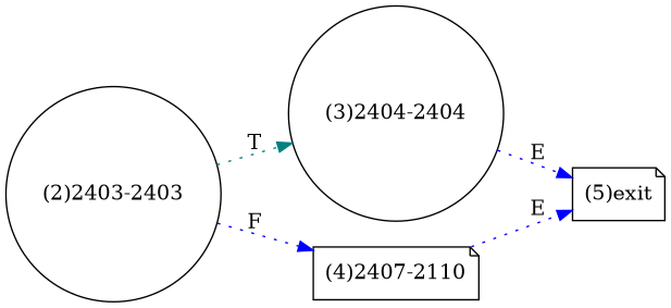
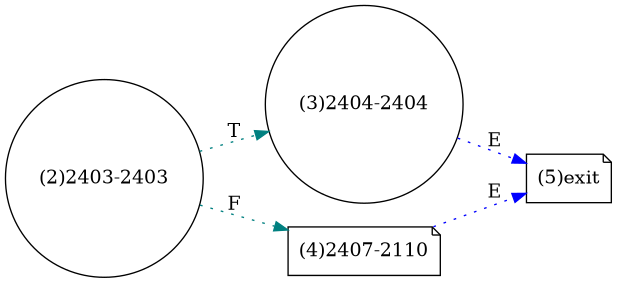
  digraph {
    rankdir=LR
    node [shape=circle]
    edge [color=teal style=dotted]
    n1 [label="(2)2403-2403"]
    n2 [label="(3)2404-2404"]
    n3 [label="(4)2407-2110" shape=note]
    n4 [label="(5)exit" shape=note]
    n1 -> n2 [label=T]
-   n1 -> n3 [color=blue label=F]
+   n1 -> n3 [label=F]
    n2 -> n4 [color=blue label=E]
    n3 -> n4 [color=blue label=E]
  }
